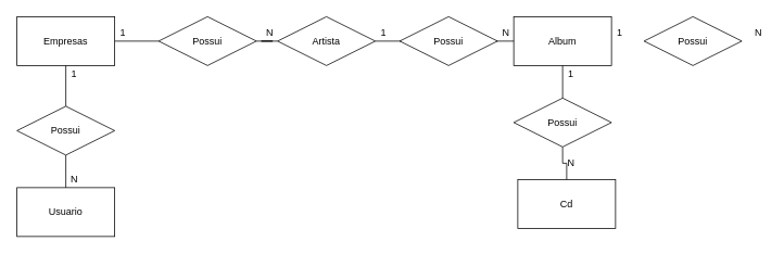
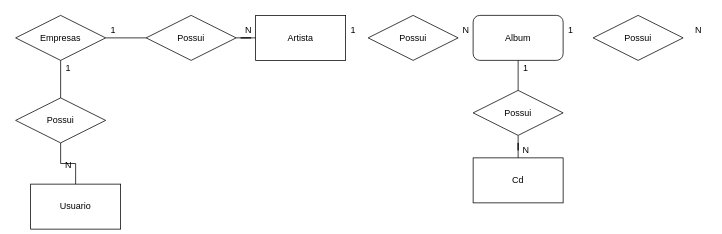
  <mxCell id="0" />
  <mxCell id="1" parent="0" />
  <mxCell id="2" style="edgeStyle=orthogonalEdgeStyle;rounded=0;orthogonalLoop=1;jettySize=auto;html=1;endArrow=none;endFill=0;" parent="1" source="3" target="10" edge="1"><mxGeometry relative="1" as="geometry" /></mxCell>
- <mxCell id="3" value="Empresas" style="rounded=0;whiteSpace=wrap;html=1;" parent="1" vertex="1"><mxGeometry x="20" y="20" width="120" height="60" as="geometry" /></mxCell>
- <mxCell id="4" value="Album" style="rounded=0;whiteSpace=wrap;html=1;" parent="1" vertex="1"><mxGeometry x="630" y="20" width="120" height="60" as="geometry" /></mxCell>
- <mxCell id="5" value="Cd" style="rounded=0;whiteSpace=wrap;html=1;" parent="1" vertex="1"><mxGeometry x="635" y="220" width="120" height="60" as="geometry" /></mxCell>
- <mxCell id="6" value="Usuario" style="rounded=0;whiteSpace=wrap;html=1;" parent="1" vertex="1"><mxGeometry x="20" y="230" width="120" height="60" as="geometry" /></mxCell>
- <mxCell id="7" style="edgeStyle=orthogonalEdgeStyle;rounded=0;orthogonalLoop=1;jettySize=auto;html=1;endArrow=none;endFill=0;entryX=0;entryY=0.5;entryDx=0;entryDy=0;" parent="1" source="8" target="4" edge="1"><mxGeometry relative="1" as="geometry"><mxPoint x="610" y="50" as="targetPoint" /><Array as="points" /></mxGeometry></mxCell>
- <mxCell id="8" value="Artista" style="rhombus;whiteSpace=wrap;html=1;" parent="1" vertex="1"><mxGeometry x="340" y="20" width="120" height="60" as="geometry" /></mxCell>
+ <mxCell id="3" value="Empresas" style="rhombus;whiteSpace=wrap;html=1;" parent="1" vertex="1"><mxGeometry x="20" y="20" width="120" height="60" as="geometry" /></mxCell>
+ <mxCell id="4" value="Album" style="whiteSpace=wrap;html=1;rounded=1;" parent="1" vertex="1"><mxGeometry x="630" y="20" width="120" height="60" as="geometry" /></mxCell>
+ <mxCell id="5" value="Cd" style="rounded=0;whiteSpace=wrap;html=1;" parent="1" vertex="1"><mxGeometry x="630" y="210" width="120" height="60" as="geometry" /></mxCell>
+ <mxCell id="6" value="Usuario" style="rounded=0;whiteSpace=wrap;html=1;" parent="1" vertex="1"><mxGeometry x="40" y="245" width="120" height="60" as="geometry" /></mxCell>
+ <mxCell id="8" value="Artista" style="rounded=0;whiteSpace=wrap;html=1;" parent="1" vertex="1"><mxGeometry x="340" y="20" width="120" height="60" as="geometry" /></mxCell>
  <mxCell id="9" style="edgeStyle=orthogonalEdgeStyle;rounded=0;orthogonalLoop=1;jettySize=auto;html=1;entryX=0;entryY=0.5;entryDx=0;entryDy=0;endArrow=none;endFill=0;" parent="1" source="10" target="8" edge="1"><mxGeometry relative="1" as="geometry" /></mxCell>
  <mxCell id="10" value="Possui" style="shape=rhombus;perimeter=rhombusPerimeter;whiteSpace=wrap;html=1;align=center;" parent="1" vertex="1"><mxGeometry x="194" y="20" width="120" height="60" as="geometry" /></mxCell>
  <mxCell id="11" value="1" style="text;html=1;align=center;verticalAlign=middle;resizable=0;points=[];autosize=1;strokeColor=none;" parent="1" vertex="1"><mxGeometry x="140" y="30" width="20" height="20" as="geometry" /></mxCell>
  <mxCell id="12" value="N" style="text;html=1;align=center;verticalAlign=middle;resizable=0;points=[];autosize=1;strokeColor=none;" parent="1" vertex="1"><mxGeometry x="320" y="30" width="20" height="20" as="geometry" /></mxCell>
  <mxCell id="13" style="edgeStyle=orthogonalEdgeStyle;rounded=0;orthogonalLoop=1;jettySize=auto;html=1;entryX=0.5;entryY=1;entryDx=0;entryDy=0;endArrow=none;endFill=0;" parent="1" source="15" target="3" edge="1"><mxGeometry relative="1" as="geometry" /></mxCell>
  <mxCell id="14" style="edgeStyle=orthogonalEdgeStyle;rounded=0;orthogonalLoop=1;jettySize=auto;html=1;endArrow=none;endFill=0;" parent="1" source="15" target="6" edge="1"><mxGeometry relative="1" as="geometry" /></mxCell>
  <mxCell id="15" value="Possui" style="shape=rhombus;perimeter=rhombusPerimeter;whiteSpace=wrap;html=1;align=center;" parent="1" vertex="1"><mxGeometry x="20" y="130" width="120" height="60" as="geometry" /></mxCell>
  <mxCell id="16" value="1" style="text;html=1;align=center;verticalAlign=middle;resizable=0;points=[];autosize=1;strokeColor=none;" parent="1" vertex="1"><mxGeometry x="80" y="80" width="20" height="20" as="geometry" /></mxCell>
  <mxCell id="17" value="N" style="text;html=1;align=center;verticalAlign=middle;resizable=0;points=[];autosize=1;strokeColor=none;" parent="1" vertex="1"><mxGeometry x="80" y="210" width="20" height="20" as="geometry" /></mxCell>
  <mxCell id="18" value="Possui" style="shape=rhombus;perimeter=rhombusPerimeter;whiteSpace=wrap;html=1;align=center;" parent="1" vertex="1"><mxGeometry x="490" y="20" width="120" height="60" as="geometry" /></mxCell>
  <mxCell id="19" value="1" style="text;html=1;align=center;verticalAlign=middle;resizable=0;points=[];autosize=1;strokeColor=none;" parent="1" vertex="1"><mxGeometry x="460" y="30" width="20" height="20" as="geometry" /></mxCell>
  <mxCell id="20" value="N" style="text;html=1;align=center;verticalAlign=middle;resizable=0;points=[];autosize=1;strokeColor=none;" parent="1" vertex="1"><mxGeometry x="610" y="30" width="20" height="20" as="geometry" /></mxCell>
  <mxCell id="21" style="edgeStyle=orthogonalEdgeStyle;rounded=0;orthogonalLoop=1;jettySize=auto;html=1;endArrow=none;endFill=0;" parent="1" source="23" target="4" edge="1"><mxGeometry relative="1" as="geometry" /></mxCell>
  <mxCell id="22" style="edgeStyle=orthogonalEdgeStyle;rounded=0;orthogonalLoop=1;jettySize=auto;html=1;endArrow=none;endFill=0;" parent="1" source="23" target="5" edge="1"><mxGeometry relative="1" as="geometry" /></mxCell>
  <mxCell id="23" value="Possui" style="shape=rhombus;perimeter=rhombusPerimeter;whiteSpace=wrap;html=1;align=center;" parent="1" vertex="1"><mxGeometry x="630" y="120" width="120" height="60" as="geometry" /></mxCell>
  <mxCell id="24" value="1" style="text;html=1;align=center;verticalAlign=middle;resizable=0;points=[];autosize=1;strokeColor=none;" parent="1" vertex="1"><mxGeometry x="690" y="80" width="20" height="20" as="geometry" /></mxCell>
  <mxCell id="25" value="N" style="text;html=1;align=center;verticalAlign=middle;resizable=0;points=[];autosize=1;strokeColor=none;" parent="1" vertex="1"><mxGeometry x="690" y="190" width="20" height="20" as="geometry" /></mxCell>
  <mxCell id="26" value="Possui" style="shape=rhombus;perimeter=rhombusPerimeter;whiteSpace=wrap;html=1;align=center;" parent="1" vertex="1"><mxGeometry x="790" y="20" width="120" height="60" as="geometry" /></mxCell>
  <mxCell id="27" value="1" style="text;html=1;align=center;verticalAlign=middle;resizable=0;points=[];autosize=1;strokeColor=none;" parent="1" vertex="1"><mxGeometry x="750" y="30" width="20" height="20" as="geometry" /></mxCell>
  <mxCell id="28" value="N" style="text;html=1;align=center;verticalAlign=middle;resizable=0;points=[];autosize=1;strokeColor=none;" parent="1" vertex="1"><mxGeometry x="920" y="30" width="20" height="20" as="geometry" /></mxCell>
